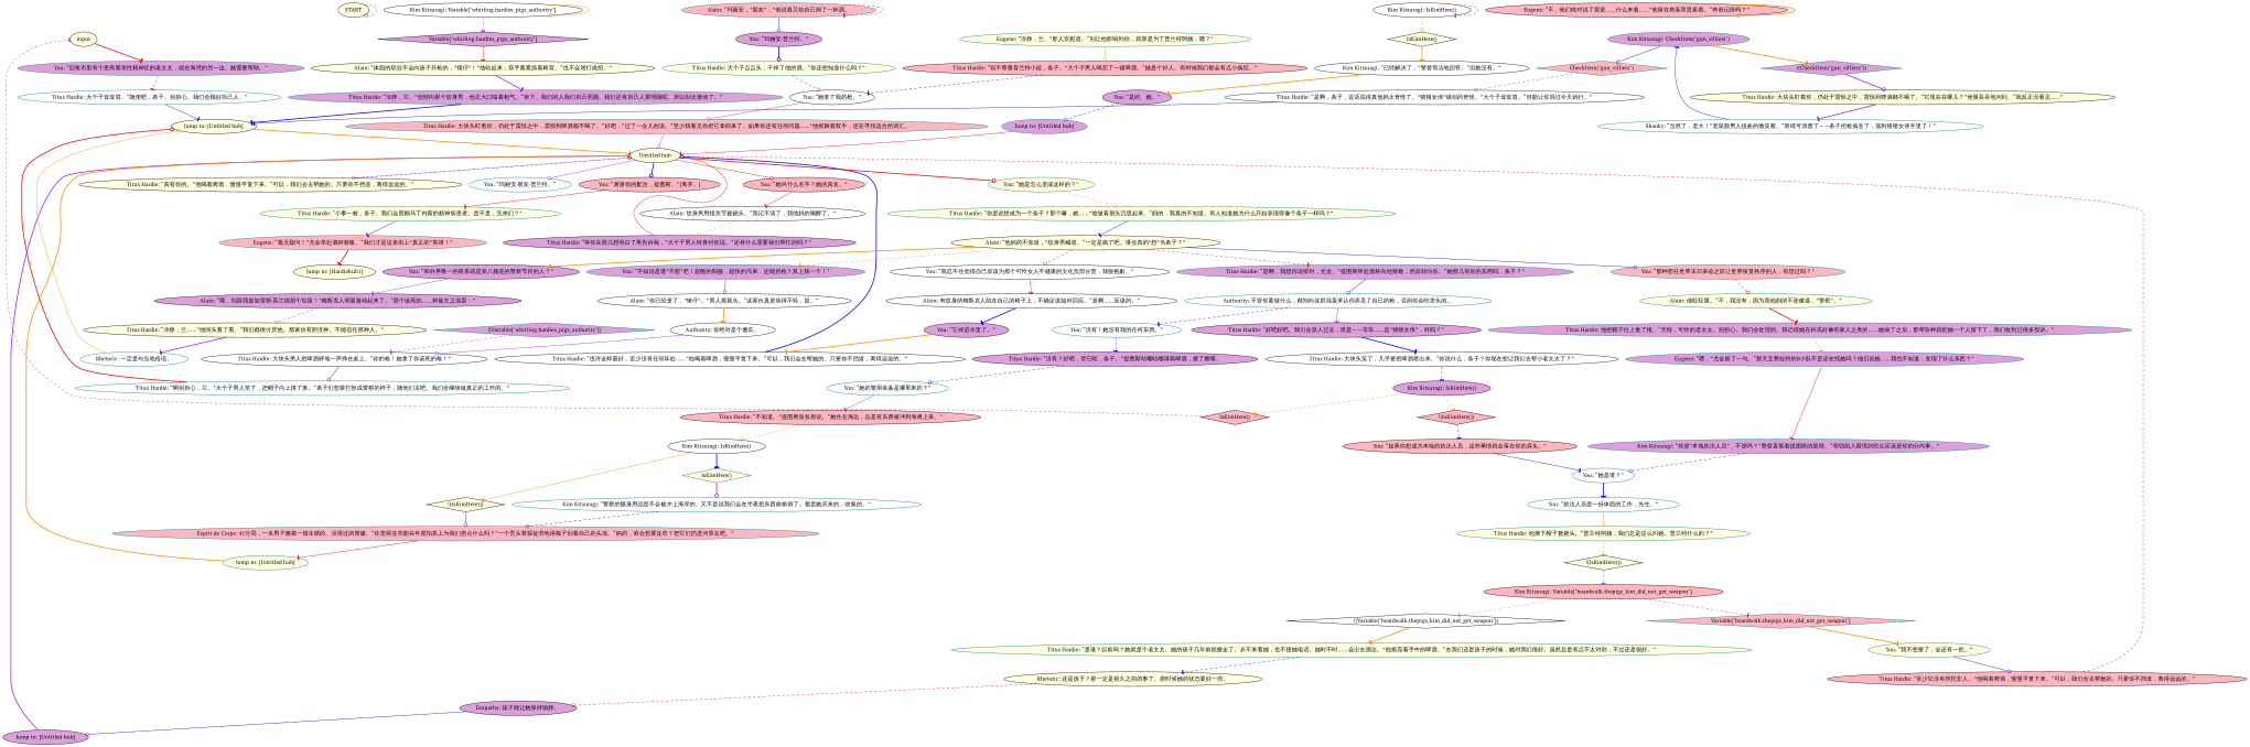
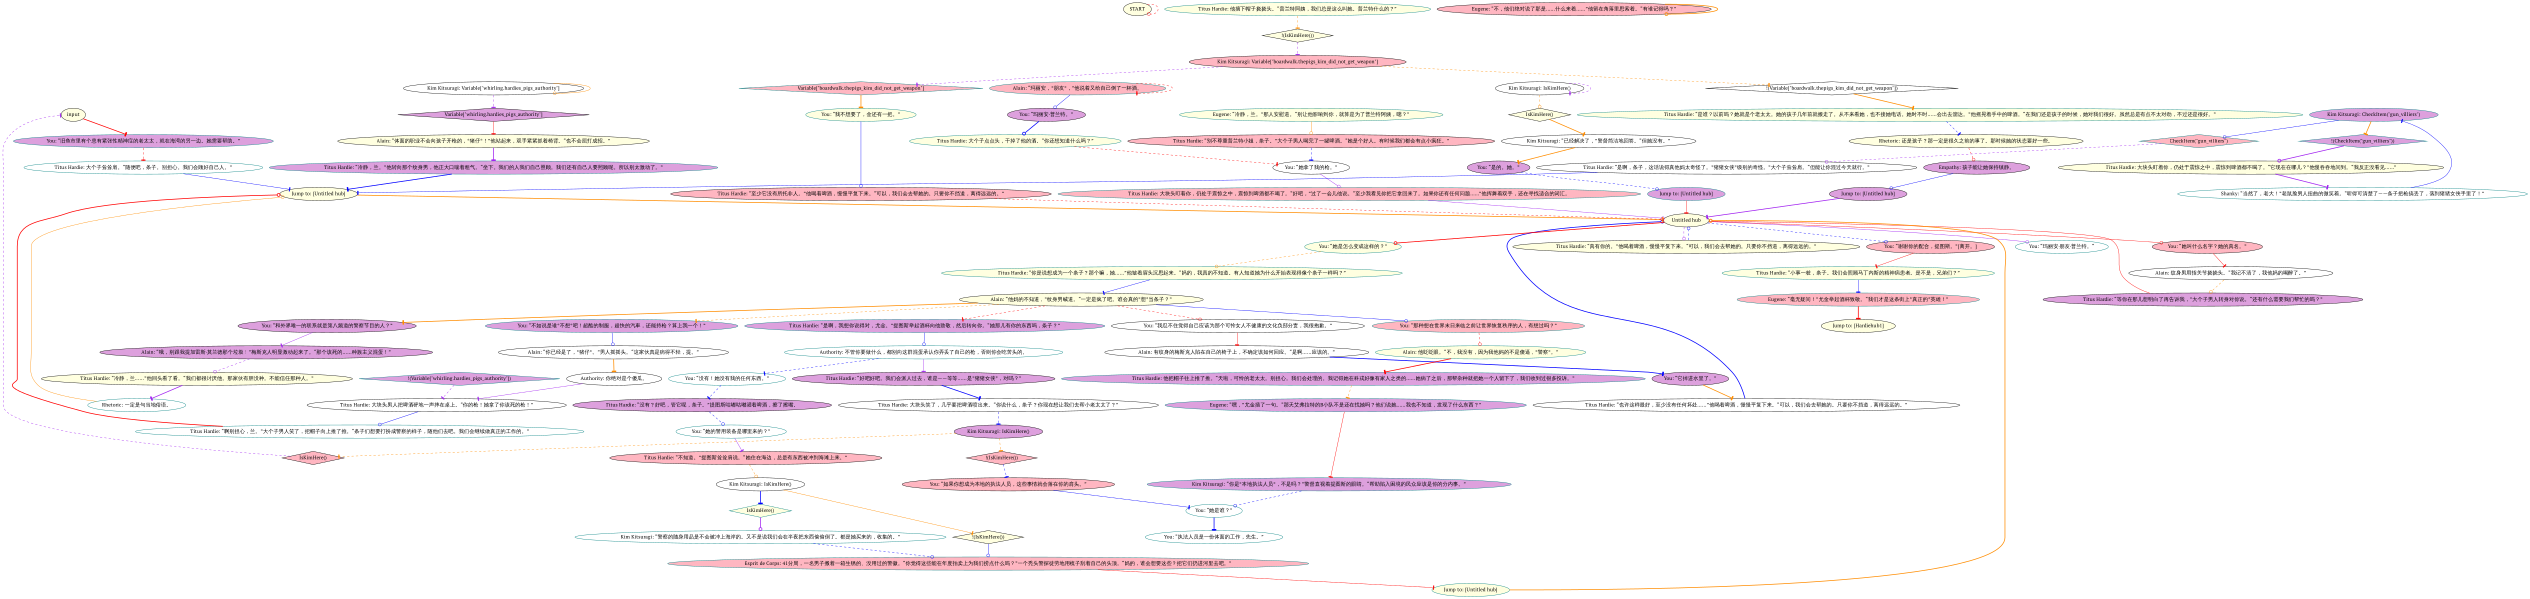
  digraph {
    fontname="PT Serif"
    node [color=black fillcolor=white fontname="PT Serif" style=filled]
    edge [arrowhead=tee color=blue fontname="PT Serif" style=dashed]
    n1 [fillcolor=lightyellow label=START]
    n2 [fillcolor=lightyellow label=input]
    n3 [color=teal fillcolor=plum label="You: “旧鱼市里有个患有紧张性精神症的老太太，就在海湾的另一边。她需要帮助。”"]
    n4 [color=teal label="Titus Hardie: 大个子耸耸肩。“随便吧，条子。别担心。我们会顾好自己人。”"]
    n5 [color=teal fillcolor=plum label="Kim Kitsuragi: “你是*本地执法人员*，不是吗？”警督直视着提图斯的眼睛。“帮助陷入困境的民众应该是你的分内事。”"]
    n6 [color=teal label="You: “她是谁？”"]
    n7 [color=teal label="You: “执法人员是一份体面的工作，先生。”"]
    n8 [color=teal fillcolor=plum label="Titus Hardie: “是啊，我想你说得对，尤金。”提图斯举起酒杯向他致敬，然后转向你。“她那儿有你的东西吗，条子？”"]
    n9 [color=teal label="Authority: 不管你要做什么，都别向这群混蛋承认你弄丢了自己的枪，否则你会吃苦头的。"]
    n10 [fillcolor=plum label="Titus Hardie: “好吧好吧。我们会派人过去，谁是——等等……是*猪猪女侠*，对吗？”"]
    n11 [color=teal label="You: “没有！她没有我的任何东西。”"]
    n12 [color=teal fillcolor=lightyellow label="Titus Hardie: 他摘下帽子挠挠头。“普兰特阿姨，我们总是这么叫她。普兰特什么的？”"]
    n13 [fillcolor=lightyellow label="!(IsKimHere())" shape=diamond]
    n14 [color=teal fillcolor=lightyellow label="Titus Hardie: “是谁？以前吗？她就是个老太太。她的孩子几年前就搬走了。从不来看她，也不接她电话。她时不时……会出去溜达。”他摇晃着手中的啤酒。“在我们还是孩子的时候，她对我们很好。虽然总是有点不太对劲，不过还是很好。”"]
    n15 [fillcolor=lightyellow label="Rhetoric: 还是孩子？那一定是很久之前的事了。那时候她的状态要好一些。"]
    n16 [fillcolor=plum label="Empathy: 孩子能让她保持镇静。"]
    n17 [fillcolor=plum label="You: “它掉进水里了。”"]
    n18 [label="Titus Hardie: “也许这样最好，至少没有任何坏处……”他喝着啤酒，慢慢平复下来。“可以，我们会去帮她的。只要你不挡道，离得远远的。”"]
    n19 [fillcolor=lightyellow label="Untitled hub"]
    n20 [fillcolor=lightyellow label="Jump to: [Untitled hub]"]
    n21 [label="Titus Hardie: 大块头笑了，几乎要把啤酒喷出来。“你说什么，条子？你现在想让我们去帮小老太太了？”"]
    n22 [fillcolor=plum label="Kim Kitsuragi: IsKimHere()"]
    n23 [fillcolor=lightpink label="IsKimHere()" shape=diamond]
    n24 [fillcolor=lightpink label="!(IsKimHere())" shape=diamond]
    n25 [fillcolor=plum label="You: “是的。她。”"]
    n26 [color=teal fillcolor=plum label="Jump to: [Untitled hub]"]
    n27 [fillcolor=lightyellow label="Titus Hardie: “真有你的。”他喝着啤酒，慢慢平复下来。“可以，我们会去帮她的。只要你不挡道，离得远远的。”"]
    n28 [color=teal label="You: “玛丽安·朋友·普兰特。“"]
    n29 [color=teal fillcolor=lightyellow label="You: “她是怎么变成这样的？”"]
    n30 [fillcolor=lightpink label="You: “谢谢你的配合，提图斯。”[离开。]"]
    n31 [fillcolor=lightpink label="You: “她叫什么名字？她的真名。”"]
    n32 [color=teal label="You: “她的警用装备是哪里来的？”"]
    n33 [fillcolor=lightpink label="Titus Hardie: “不知道。”提图斯耸耸肩说。“她住在海边，总是有东西被冲到海滩上来。”"]
    n34 [label="Kim Kitsuragi: IsKimHere()"]
    n35 [fillcolor=lightpink label="Eugene: “不，他们绝对说了那是……什么来着……”他留在角落里思索着。“有谁记得吗？”"]
    n36 [label="Alain: 纹身男用指关节挠挠头。“我记不清了，我他妈的喝醉了。”"]
    n37 [fillcolor=plum label="Titus Hardie: “等你在那儿想明白了再告诉我，”大个子男人转身对你说。“还有什么需要我们帮忙的吗？”"]
    n38 [fillcolor=lightpink label="Kim Kitsuragi: Variable[\"boardwalk.thepigs_kim_did_not_get_weapon\"]"]
    n39 [fillcolor=lightyellow label="Alain: “体面的职业不会向孩子开枪的，*猪仔*！”他站起来，双手紧紧抓着椅背。“也不会屈打成招。”"]
    n40 [color=teal fillcolor=plum label="Titus Hardie: “冷静，兰。”他转向那个纹身男，他正大口喘着粗气。“坐下。我们的人我们自己照顾。我们还有自己人要照顾呢。所以别太激动了。”"]
    n41 [label="Authority: 你绝对是个傻瓜。"]
    n42 [label="Titus Hardie: 大块头男人把啤酒砰地一声摔在桌上。“你的枪！她拿了你该死的枪！”"]
    n43 [color=teal label="Titus Hardie: “啊别担心，兰。”大个子男人笑了，把帽子向上推了推。“条子们想要打扮成警察的样子，随他们去吧。我们会继续做真正的工作的。”"]
    n44 [color=teal label="Shanky: “当然了，老大！”老鼠脸男人扭曲的微笑着。“听得可清楚了——条子把枪搞丢了，落到猪猪女侠手里了！”"]
    n45 [color=teal fillcolor=plum label="Kim Kitsuragi: CheckItem(\"gun_villiers\")"]
    n46 [color=teal fillcolor=lightpink label="CheckItem(\"gun_villiers\")" shape=diamond]
    n47 [color=teal fillcolor=plum label="!(CheckItem(\"gun_villiers\"))" shape=diamond]
    n48 [label="Kim Kitsuragi: IsKimHere()"]
    n49 [fillcolor=lightyellow label="IsKimHere()" shape=diamond]
    n50 [label="Kim Kitsuragi: “已经解决了，”警督简洁地回答。“但她没有。”"]
    n51 [color=teal fillcolor=lightpink label="Variable[\"boardwalk.thepigs_kim_did_not_get_weapon\"]" shape=diamond]
    n52 [label="!(Variable[\"boardwalk.thepigs_kim_did_not_get_weapon\"])" shape=diamond]
    n53 [color=teal fillcolor=lightpink label="Alain: “玛丽安，*朋友*，”他说着又给自己倒了一杯酒。"]
    n54 [fillcolor=plum label="You: “玛丽安·普兰特。”"]
    n55 [color=teal fillcolor=lightyellow label="Titus Hardie: 大个子点点头，干掉了他的酒。“你还想知道什么吗？”"]
    n56 [label="You: “她拿了我的枪。”"]
    n57 [color=teal fillcolor=lightpink label="Titus Hardie: 大块头盯着你，仍处于震惊之中，震惊到啤酒都不喝了。“好吧，”过了一会儿他说。“至少我看见你把它拿回来了。如果你还有任何问题……”他挥舞着双手，还在寻找适合的词汇。"]
    n58 [color=teal fillcolor=plum label="Titus Hardie: 他把帽子往上推了推。“天啦，可怜的老太太。别担心。我们会处理的。我记得她在科戎好像有家人之类的……她病了之后，那帮杂种就把她一个人留下了，我们收到过很多投诉。”"]
    n59 [color=teal fillcolor=plum label="Eugene: “嘿，”尤金插了一句。“那天艾弗拉特的B小队不是还在找她吗？他们说她……我也不知道，发现了什么东西？”"]
    n60 [label="Titus Hardie: “是啊，条子，这话说得真他妈太奇怪了。*猪猪女侠*级别的奇怪。”大个子耸耸肩。“但能让你混过今天就行。”"]
    n61 [label="Kim Kitsuragi: Variable[\"whirling.hardies_pigs_authority\"]"]
    n62 [fillcolor=plum label="Variable[\"whirling.hardies_pigs_authority\"]" shape=diamond]
    n63 [color=teal fillcolor=plum label="!(Variable[\"whirling.hardies_pigs_authority\"])" shape=diamond]
    n64 [color=teal fillcolor=lightyellow label="Titus Hardie: “你是说想成为一个条子？那个嘛，她……”他皱着眉头沉思起来。“妈的，我真的不知道。有人知道她为什么开始表现得像个条子一样吗？”"]
    n65 [fillcolor=lightyellow label="Alain: “他妈的不知道，”纹身男喊道。“一定是疯了吧。谁会真的*想*当条子？”"]
    n66 [color=teal fillcolor=lightyellow label="You: “我不想要了，金还有一把。”"]
    n67 [fillcolor=lightpink label="Titus Hardie: “至少它没有所托非人。”他喝着啤酒，慢慢平复下来。“可以，我们会去帮她的。只要你不挡道，离得远远的。”"]
    n68 [fillcolor=lightpink label="You: “如果你想成为本地的执法人员，这些事情就会落在你的肩头。”"]
    n69 [fillcolor=plum label="Jump to: [Untitled hub]"]
    n70 [color=teal fillcolor=lightyellow label="Jump to: [Untitled hub]"]
    n71 [fillcolor=lightyellow label="Titus Hardie: 大块头盯着你，仍处于震惊之中，震惊到啤酒都不喝了。“它现在在哪儿？”他慢吞吞地问到。“我反正没看见……”"]
    n72 [fillcolor=plum label="Titus Hardie: “没有？好吧，管它呢，条子。”提图斯咕嘟咕嘟灌着啤酒，擦了擦嘴。"]
    n73 [color=teal fillcolor=lightyellow label="IsKimHere()" shape=diamond]
    n74 [fillcolor=lightyellow label="!(IsKimHere())" shape=diamond]
    n75 [color=teal label="Kim Kitsuragi: “警察的随身用品是不会被冲上海岸的。又不是说我们会在半夜把东西偷偷倒了。都是她买来的，收集的。”"]
    n76 [color=teal fillcolor=lightpink label="Esprit de Corps: 41分局，一名男子搬着一箱生锈的、没用过的警徽。“你觉得这些能在年度拍卖上为我们捞点什么吗？”一个秃头警探徒劳地用梳子刮着自己的头顶。“妈的，谁会想要这些？把它们扔进河里去吧。”"]
    n77 [fillcolor=lightyellow label="Titus Hardie: “冷静，兰……”他回头看了看。“我们都很讨厌他。那家伙有胆没种。不能信任那种人。”"]
    n78 [color=teal label="Rhetoric: 一定是句当地俗语。"]
    n79 [color=teal fillcolor=lightyellow label="Eugene: “冷静，兰。”那人安慰道。“别让他影响到你，就算是为了普兰特阿姨，嗯？”"]
    n80 [fillcolor=lightpink label="Titus Hardie: “别不尊重普兰特小姐，条子。”大个子男人喝完了一罐啤酒。“她是个好人。有时候我们都会有点小疯狂。”"]
    n81 [fillcolor=lightyellow label="Jump to: [Hardiehub1]"]
    n82 [fillcolor=plum label="You: “和外界唯一的联系就是第八频道的警察节目的人？”"]
    n83 [color=teal fillcolor=lightpink label="You: “那种想在世界末日来临之前让世界恢复秩序的人，有想过吗？”"]
    n84 [label="You: “我忍不住觉得自己应该为那个可怜女人不健康的文化负部分责，我很抱歉。”"]
    n85 [color=teal fillcolor=plum label="You: “不如说是谁*不想*吧！超酷的制服，超快的汽車，还能持枪？算上我一个！”"]
    n86 [color=teal fillcolor=lightyellow label="Titus Hardie: “小事一桩，条子。我们会照顾马丁内斯的精神病患者。是不是，兄弟们？”"]
    n87 [color=teal fillcolor=lightpink label="Eugene: “毫无疑问！”尤金举起酒杯致敬。“我们才是这条街上*真正的*英雄！”"]
    n88 [fillcolor=plum label="Alain: “哦，别跟我提加雷斯·莫兰德那个垃圾！”梅斯克人明显激动起来了。“那个该死的……种族主义混蛋！”"]
    n89 [label="Alain: 有纹身的梅斯克人陷在自己的椅子上，不确定该如何回应。“是啊……应该的。”"]
    n90 [color=teal fillcolor=lightyellow label="Alain: 他眨眨眼。“不，我没有，因为我他妈的不是傻逼，*警察*。”"]
    n91 [label="Alain: “你已经是了，*猪仔*。”男人摇摇头。“这家伙真是病得不轻，提。”"]
    n1 -> n1 [arrowhead=odot color=red]
    n2 -> n3 [color=red style=bold]
    n3 -> n4 [color=red]
    n4 -> n20 [style=solid]
    n5 -> n6 [arrowhead=odot]
    n6 -> n7 [style=bold]
-   n7 -> n12 [arrowhead=odot color=darkorange style=solid]
    n8 -> n9 [arrowhead=odot style=solid]
    n9 -> n10 [color=purple style=solid]
    n9 -> n11
    n10 -> n21 [style=bold]
    n11 -> n72
    n12 -> n13 [color=darkorange]
    n13 -> n38 [color=purple]
    n14 -> n15
    n15 -> n16 [arrowhead=odot color=red]
    n16 -> n69 [arrowhead=odot style=solid]
    n17 -> n18 [color=darkorange style=bold]
    n18 -> n19 [arrowhead=odot style=bold]
    n19 -> n27 [arrowhead=odot color=purple]
    n19 -> n28 [arrowhead=odot color=purple style=solid]
    n19 -> n29 [arrowhead=odot color=red style=bold]
-   n19 -> n30 [arrowhead=odot style=bold]
+   n19 -> n30 [arrowhead=odot]
    n19 -> n31 [arrowhead=odot color=red style=solid]
    n20 -> n19 [color=darkorange style=bold]
    n21 -> n22
    n22 -> n23 [color=darkorange]
    n22 -> n24 [color=darkorange]
    n23 -> n2 [color=purple]
    n24 -> n68
    n25 -> n26 [arrowhead=odot]
    n26 -> n19 [color=red style=solid]
    n27 -> n19 [arrowhead=odot]
    n29 -> n64 [arrowhead=odot color=darkorange]
    n30 -> n86 [color=red style=solid]
    n31 -> n36 [color=red style=solid]
    n32 -> n33 [color=purple style=solid]
    n33 -> n34 [arrowhead=odot color=darkorange]
    n34 -> n73 [style=bold]
    n34 -> n74 [color=darkorange style=solid]
    n35 -> n35 [arrowhead=odot color=darkorange style=bold]
    n36 -> n37 [arrowhead=odot color=darkorange]
    n37 -> n19 [arrowhead=odot color=red style=solid]
    n38 -> n51 [color=purple]
    n38 -> n52 [color=darkorange]
    n39 -> n40 [color=purple style=bold]
    n40 -> n20 [style=bold]
-   n41 -> n42 [arrowhead=odot color=purple style=solid]
+   n41 -> n42 [color=purple style=solid]
    n42 -> n43 [arrowhead=odot style=solid]
    n43 -> n20 [arrowhead=odot color=red style=bold]
    n44 -> n45 [style=solid]
    n45 -> n46 [arrowhead=odot style=solid]
    n45 -> n47 [color=darkorange style=bold]
    n46 -> n60 [arrowhead=odot color=purple]
    n47 -> n71 [arrowhead=odot color=purple style=bold]
    n48 -> n48 [color=purple]
    n48 -> n49 [arrowhead=odot color=darkorange]
    n49 -> n50 [color=darkorange style=bold]
    n50 -> n25 [color=darkorange style=bold]
    n51 -> n66 [color=darkorange style=bold]
    n52 -> n14 [color=darkorange style=bold]
    n53 -> n53 [color=red]
    n53 -> n54 [arrowhead=odot style=solid]
    n54 -> n55 [arrowhead=odot style=bold]
-   n55 -> n56 [arrowhead=odot color=red]
+   n55 -> n56 [color=red]
    n56 -> n57 [arrowhead=odot color=purple style=solid]
    n57 -> n19 [arrowhead=odot color=purple style=solid]
    n58 -> n59 [color=darkorange]
    n59 -> n5 [color=red style=solid]
    n60 -> n20 [style=solid]
    n61 -> n61 [arrowhead=odot color=darkorange style=solid]
    n61 -> n62 [color=purple]
    n62 -> n39 [color=red style=solid]
    n63 -> n42 [color=purple]
    n64 -> n65 [style=solid]
    n65 -> n8 [color=red]
    n65 -> n82 [color=darkorange style=bold]
    n65 -> n83 [arrowhead=odot style=solid]
    n65 -> n84 [arrowhead=odot color=red]
    n65 -> n85 [color=darkorange]
    n66 -> n67 [arrowhead=odot style=solid]
    n67 -> n19 [arrowhead=odot color=red]
    n68 -> n6 [style=solid]
    n69 -> n19 [color=purple style=bold]
    n70 -> n19 [arrowhead=odot color=darkorange style=bold]
    n71 -> n44 [color=purple style=bold]
    n72 -> n32 [arrowhead=odot]
    n73 -> n75 [arrowhead=odot color=purple style=bold]
    n74 -> n76 [arrowhead=odot style=solid]
    n75 -> n76 [arrowhead=odot]
    n76 -> n70 [color=red style=solid]
    n77 -> n78 [color=purple style=bold]
    n78 -> n20 [arrowhead=odot color=darkorange style=solid]
    n79 -> n80 [arrowhead=odot color=darkorange style=solid]
    n80 -> n56
    n82 -> n88 [color=purple style=solid]
    n83 -> n90 [arrowhead=odot color=red]
    n84 -> n89 [color=red style=solid]
    n85 -> n91 [arrowhead=odot style=solid]
    n86 -> n87 [style=solid]
    n87 -> n81 [color=red style=bold]
    n88 -> n77 [arrowhead=odot color=purple]
    n89 -> n17 [style=bold]
    n90 -> n58 [color=red style=bold]
    n91 -> n41 [color=darkorange style=bold]
  }
